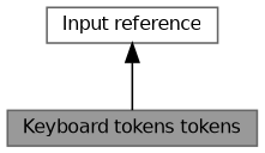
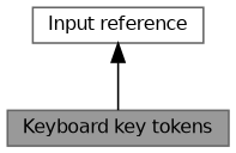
  digraph {
    rankdir=TB
    fontname="DejaVu Sans"
    node [fontname="DejaVu Sans" fontsize=10 shape=box style=filled]
    n1 [color=grey40 fillcolor=white height=0.2 label="Input reference" width=0.4]
-   n2 [color=gray40 fillcolor=grey60 fontcolor=black height=0.2 label="Keyboard tokens tokens" width=0.4]
+   n2 [color=gray40 fillcolor=grey60 fontcolor=black height=0.2 label="Keyboard key tokens" width=0.4]
    n1 -> n2 [dir=back fontname="DejaVu Sans" fontsize=10 labelfontname=Helvetica labelfontsize=10 shape=plaintext style=solid]
  }
